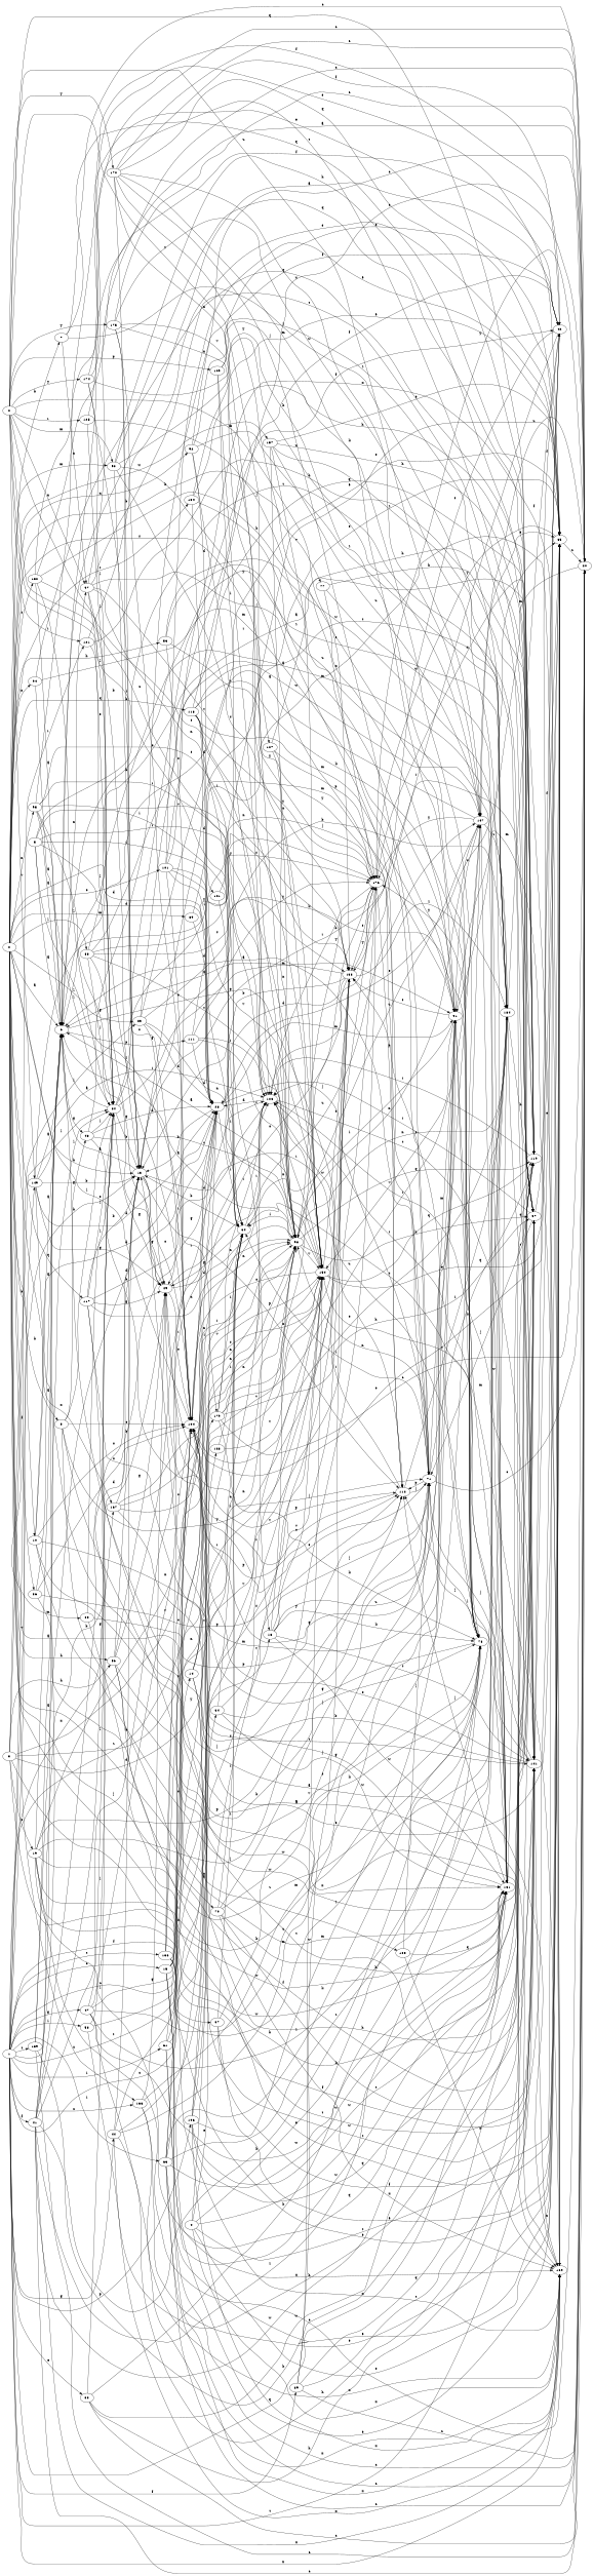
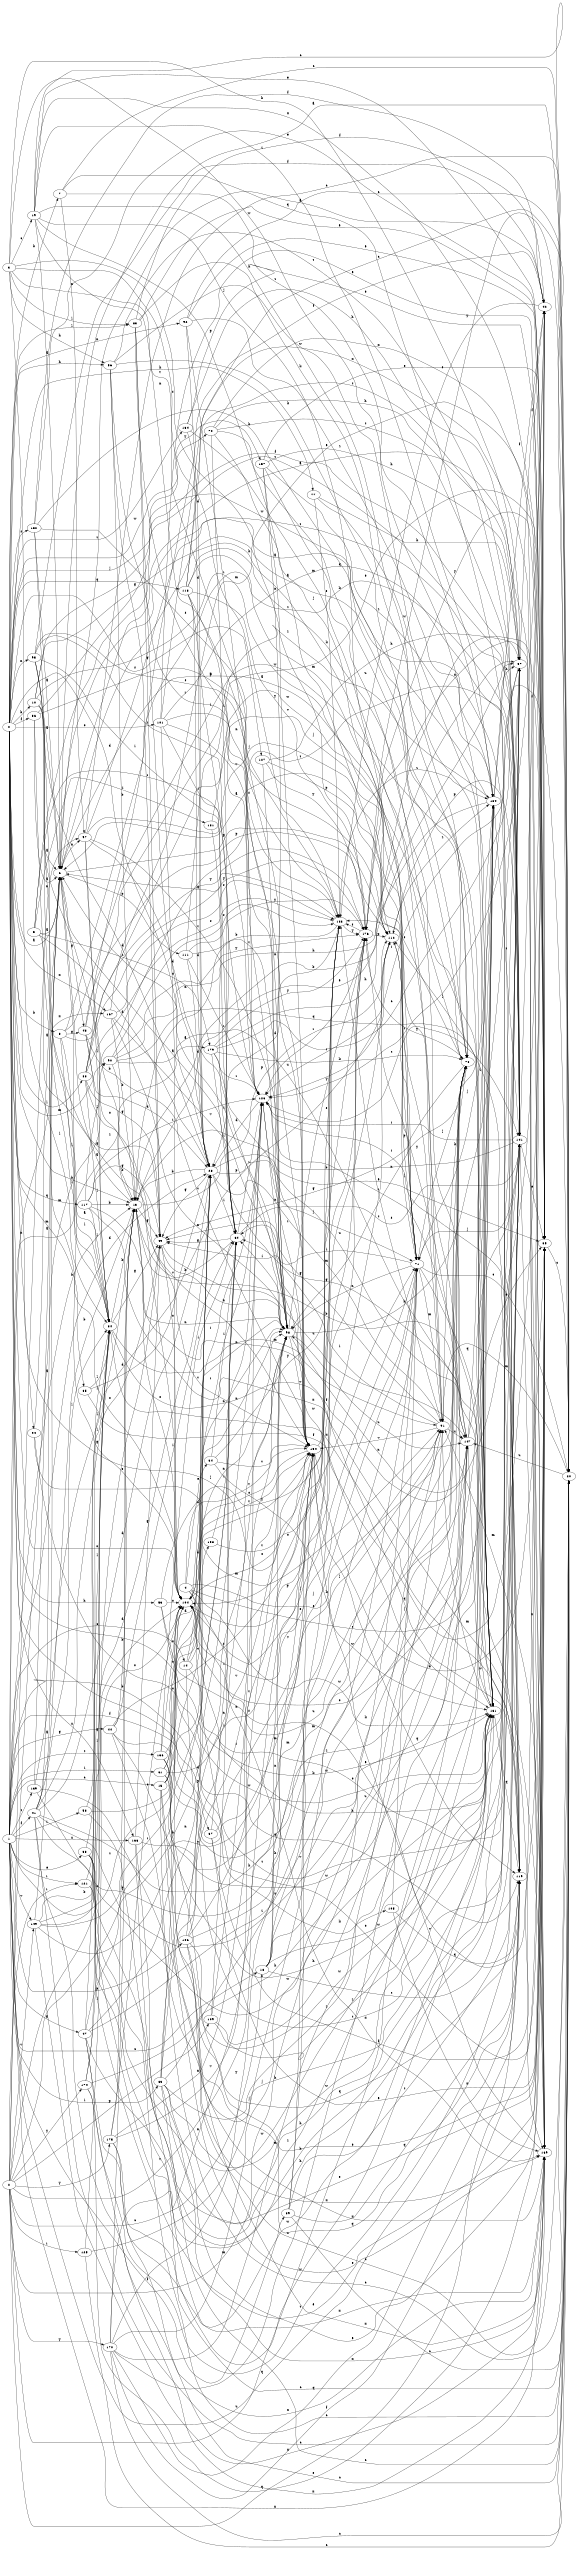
  strict digraph {
    rankdir=LR
    0
    6
    7
    8
    10
    13
    28
    36
    53
    56
    70
    71
    77
    n14 [label=88]
    83
    85
-   89
    90
    92
    94
    95
    101
    104
    105
    117
    118
    127
    132
    134
    n30 [label=166]
    157
    161
    167
    97
    48
    111
    112
    119
    20
    184
    141
    84
    176
    91
    78
    35
    49
    64
    147
    126
    169
    57
    98
    133
    154
    42
    1
    14
    15
    18
    33
    37
    39
    41
    44
    47
    58
    61
    63
    106
    121
    136
    138
    139
    149
    179
    2
    109
    125
    170
    174
    175
    3
    19
    4
    34
    5
    181
    0 -> 6 [label=a]
    0 -> 7 [label=b]
    0 -> 8 [label=b]
    0 -> 10 [label=b]
    0 -> 13 [label=b]
    0 -> 28 [label=d]
    0 -> 36 [label=f]
    0 -> 53 [label=h]
    0 -> 56 [label=h]
    0 -> 70 [label=j]
    0 -> 71 [label=j]
    0 -> 77 [label=k]
    0 -> n14 [label=l]
    0 -> 83 [label=l]
    0 -> 85 [label=m]
-   0 -> 89 [label=m]
    0 -> 90 [label=m]
    0 -> 92 [label=n]
    0 -> 94 [label=n]
    0 -> 95 [label=n]
    0 -> 101 [label=o]
    0 -> 104 [label=o]
    0 -> 105 [label=p]
    0 -> 117 [label=q]
    0 -> 118 [label=q]
    0 -> 127 [label=s]
    0 -> 132 [label=s]
    0 -> 134 [label=t]
    0 -> n30 [label=u]
    0 -> 157 [label=w]
    0 -> 161 [label=w]
    0 -> 167 [label=x]
    6 -> 97 [label=n]
    6 -> 48 [label=g]
    6 -> 111 [label=p]
    6 -> 112 [label=p]
    7 -> 97 [label=n]
    7 -> 119 [label=q]
    7 -> 20 [label=c]
    7 -> 184 [label=z]
    8 -> 104 [label=o]
    8 -> 161 [label=w]
    8 -> 48 [label=g]
    8 -> 141 [label=t]
    8 -> 84 [label=l]
    8 -> 176 [label=y]
    10 -> 6 [label=a]
    10 -> 28 [label=d]
    10 -> 104 [label=o]
    10 -> 161 [label=w]
    10 -> 91 [label=m]
    10 -> 78 [label=k]
    13 -> 6 [label=a]
    13 -> 104 [label=o]
    13 -> 161 [label=w]
    13 -> 112 [label=p]
    13 -> 35 [label=e]
    13 -> 49 [label=g]
    28 -> 13 [label=b]
    28 -> 71 [label=j]
    28 -> 91 [label=m]
    28 -> 35 [label=e]
    28 -> 49 [label=g]
    28 -> 64 [label=i]
    36 -> 6 [label=a]
    36 -> 104 [label=o]
    36 -> 112 [label=p]
    36 -> 141 [label=f]
    53 -> 104 [label=o]
    53 -> 161 [label=w]
    53 -> 176 [label=y]
    53 -> 147 [label=u]
    56 -> 13 [label=b]
    56 -> 161 [label=w]
    56 -> 141 [label=t]
    56 -> 78 [label=k]
    56 -> 49 [label=g]
    56 -> 126 [label=r]
    70 -> 71 [label=j]
    70 -> 141 [label=t]
    70 -> 78 [label=k]
    70 -> 64 [label=i]
    70 -> 169 [label=x]
    70 -> 57 [label=h]
    71 -> 6 [label=a]
    71 -> 104 [label=o]
    71 -> 112 [label=p]
    71 -> 119 [label=q]
    71 -> 20 [label=c]
    71 -> 91 [label=m]
    71 -> 64 [label=i]
    71 -> 98 [label=n]
    77 -> 161 [label=w]
    77 -> 57 [label=h]
    77 -> 133 [label=s]
    n14 -> 161 [label=w]
    n14 -> 184 [label=z]
    n14 -> 84 [label=l]
    n14 -> 176 [label=y]
    n14 -> 49 [label=g]
    n14 -> 133 [label=s]
    n14 -> 154 [label=v]
    83 -> 28 [label=d]
    83 -> 78 [label=k]
    83 -> 35 [label=e]
    83 -> 49 [label=g]
    83 -> 98 [label=n]
    83 -> 42 [label=f]
    85 -> 112 [label=p]
    85 -> 84 [label=l]
    85 -> 42 [label=f]
-   89 -> 28 [label=d]
-   89 -> 91 [label=m]
    90 -> 13 [label=b]
    90 -> 119 [label=q]
    90 -> 176 [label=y]
    90 -> 147 [label=u]
    90 -> 57 [label=h]
    90 -> 133 [label=s]
    92 -> 28 [label=d]
    92 -> 20 [label=c]
    92 -> 184 [label=z]
    92 -> 35 [label=e]
    92 -> 126 [label=r]
    94 -> 6 [label=a]
    94 -> 119 [label=q]
    94 -> 91 [label=m]
    95 -> 6 [label=a]
    95 -> 84 [label=l]
    95 -> 49 [label=g]
    95 -> 64 [label=i]
    95 -> 126 [label=r]
    95 -> 133 [label=s]
    95 -> 42 [label=f]
    101 -> 104 [label=o]
    101 -> 119 [label=q]
    101 -> 35 [label=e]
    101 -> 64 [label=i]
    101 -> 169 [label=x]
    101 -> 133 [label=s]
    101 -> 154 [label=v]
    104 -> 28 [label=d]
    104 -> 71 [label=j]
    104 -> 112 [label=p]
    104 -> 98 [label=n]
    105 -> 71 [label=j]
    105 -> 119 [label=q]
    105 -> 169 [label=x]
    117 -> 13 [label=b]
    117 -> 141 [label=t]
    117 -> 84 [label=l]
    117 -> 49 [label=g]
    117 -> 126 [label=r]
    117 -> 169 [label=x]
    117 -> 98 [label=n]
    118 -> 28 [label=d]
    118 -> 20 [label=c]
    118 -> 141 [label=t]
    118 -> 176 [label=y]
    118 -> 91 [label=m]
    118 -> 78 [label=k]
    118 -> 64 [label=i]
    118 -> 98 [label=n]
    127 -> 112 [label=p]
    127 -> 176 [label=y]
    127 -> 57 [label=h]
    127 -> 98 [label=n]
    132 -> 6 [label=a]
    132 -> 84 [label=l]
    132 -> 78 [label=k]
    132 -> 35 [label=e]
    132 -> 133 [label=s]
    132 -> 42 [label=f]
    134 -> 28 [label=d]
    134 -> 91 [label=m]
    134 -> 35 [label=e]
    134 -> 57 [label=h]
    n30 -> 91 [label=m]
    n30 -> 35 [label=e]
    n30 -> 49 [label=g]
    n30 -> 169 [label=x]
    157 -> 184 [label=z]
    157 -> 35 [label=e]
    157 -> 147 [label=u]
    157 -> 57 [label=h]
    157 -> 98 [label=n]
    157 -> 154 [label=v]
    161 -> 112 [label=j]
    161 -> 119 [label=q]
    161 -> 91 [label=m]
    161 -> 49 [label=g]
    161 -> 126 [label=r]
    167 -> 13 [label=b]
    167 -> 35 [label=e]
    167 -> 98 [label=n]
    167 -> 133 [label=s]
    167 -> 154 [label=v]
    97 -> 13 [label=b]
    97 -> 71 [label=j]
    97 -> 20 [label=c]
    97 -> 141 [label=t]
    97 -> 84 [label=l]
    97 -> 98 [label=n]
    97 -> 154 [label=v]
    48 -> 28 [label=d]
    48 -> 112 [label=p]
    48 -> 84 [label=l]
    48 -> 154 [label=v]
    48 -> 42 [label=f]
    111 -> 28 [label=d]
    111 -> 176 [label=y]
    111 -> 35 [label=e]
    111 -> 126 [label=r]
    111 -> 154 [label=v]
    112 -> 71 [label=j]
    112 -> 104 [label=o]
    112 -> 184 [label=z]
    112 -> 126 [label=r]
    119 -> 6 [label=a]
    119 -> 13 [label=b]
    119 -> 126 [label=r]
    20 -> 6 [label=a]
    20 -> 176 [label=y]
    20 -> 91 [label=m]
    20 -> 147 [label=u]
    184 -> 6 [label=a]
    184 -> 13 [label=b]
    184 -> 104 [label=o]
    184 -> 141 [label=t]
    184 -> 57 [label=h]
    184 -> 98 [label=n]
    184 -> 42 [label=f]
    141 -> 13 [label=b]
    141 -> 71 [label=j]
    141 -> 104 [label=o]
-   141 -> 112 [label=l]
+   141 -> 112 [label=p]
    141 -> 35 [label=e]
    141 -> 126 [label=r]
    141 -> 169 [label=x]
    141 -> 42 [label=f]
    84 -> 6 [label=a]
    84 -> 13 [label=b]
    84 -> 91 [label=m]
    84 -> 49 [label=g]
    84 -> 169 [label=x]
    84 -> 42 [label=f]
    176 -> 112 [label=p]
    176 -> 126 [label=r]
    176 -> 169 [label=x]
    176 -> 133 [label=s]
    91 -> 78 [label=k]
    91 -> 49 [label=g]
    91 -> 64 [label=i]
    91 -> 147 [label=u]
    91 -> 133 [label=s]
    91 -> 154 [label=v]
    78 -> 71 [label=j]
    78 -> 176 [label=y]
    78 -> 49 [label=g]
    78 -> 133 [label=s]
    35 -> 104 [label=o]
    35 -> 20 [label=c]
    35 -> 176 [label=y]
    49 -> 104 [label=o]
    49 -> 147 [label=u]
    49 -> 98 [label=n]
    64 -> 13 [label=b]
    64 -> 141 [label=t]
    64 -> 49 [label=g]
    64 -> 126 [label=r]
    147 -> 6 [label=a]
    147 -> 161 [label=w]
    147 -> 184 [label=z]
    147 -> 176 [label=y]
    147 -> 35 [label=e]
    147 -> 98 [label=n]
    126 -> 28 [label=d]
    126 -> 141 [label=t]
    126 -> 98 [label=n]
    169 -> 6 [label=a]
    169 -> 91 [label=m]
    169 -> 154 [label=v]
    57 -> 71 [label=j]
    57 -> 126 [label=r]
    57 -> 42 [label=f]
    98 -> 6 [label=a]
    98 -> 119 [label=q]
    98 -> 176 [label=y]
    98 -> 64 [label=i]
    98 -> 147 [label=u]
    98 -> 57 [label=h]
    98 -> 154 [label=v]
    133 -> 6 [label=a]
    133 -> 13 [label=b]
    133 -> 28 [label=d]
    133 -> 104 [label=o]
    133 -> 184 [label=z]
    133 -> 176 [label=y]
    154 -> 6 [label=a]
    154 -> 104 [label=o]
    154 -> 119 [label=q]
    154 -> 35 [label=e]
    154 -> 126 [label=r]
    154 -> 133 [label=s]
    42 -> 6 [label=a]
    42 -> 126 [label=r]
    42 -> 133 [label=s]
    1 -> 13 [label=b]
    1 -> 28 [label=d]
    1 -> n30 [label=u]
    1 -> 167 [label=x]
    1 -> 119 [label=q]
    1 -> 141 [label=t]
    1 -> 169 [label=x]
    1 -> 14 [label=c]
    1 -> 15 [label=c]
    1 -> 18 [label=c]
    1 -> 33 [label=e]
    1 -> 37 [label=f]
    1 -> 39 [label=f]
    1 -> 41 [label=f]
    1 -> 44 [label=g]
    1 -> 47 [label=g]
    1 -> 58 [label=i]
    1 -> 61 [label=i]
    1 -> 63 [label=i]
    1 -> 106 [label=p]
    1 -> 121 [label=r]
    1 -> 136 [label=t]
    1 -> 138 [label=t]
    1 -> 139 [label=t]
    1 -> 149 [label=v]
    1 -> 179 [label=z]
    14 -> 28 [label=d]
    14 -> 141 [label=t]
    14 -> 57 [label=h]
    14 -> 98 [label=n]
    14 -> 154 [label=v]
    15 -> 28 [label=d]
    15 -> 104 [label=o]
    15 -> 119 [label=q]
    15 -> 20 [label=c]
    15 -> 35 [label=e]
    15 -> 126 [label=r]
    15 -> 98 [label=n]
    18 -> 71 [label=j]
    18 -> 161 [label=w]
    18 -> 141 [label=t]
    18 -> 78 [label=k]
    18 -> 147 [label=u]
    18 -> 98 [label=n]
    18 -> 154 [label=v]
    33 -> 161 [label=w]
    33 -> 20 [label=c]
    33 -> 84 [label=l]
    33 -> 78 [label=k]
    33 -> 57 [label=h]
    37 -> 71 [label=j]
    37 -> 35 [label=e]
    37 -> 64 [label=i]
    37 -> 42 [label=f]
    39 -> 119 [label=q]
    39 -> 20 [label=c]
    39 -> 141 [label=t]
    39 -> 133 [label=s]
    39 -> 154 [label=v]
    41 -> 6 [label=a]
    41 -> 13 [label=b]
    41 -> 28 [label=d]
    41 -> 161 [label=w]
    41 -> 20 [label=c]
    41 -> 184 [label=z]
    41 -> 84 [label=l]
    41 -> 78 [label=k]
    41 -> 49 [label=g]
    41 -> 169 [label=x]
    44 -> 13 [label=b]
    44 -> 91 [label=m]
    44 -> 64 [label=i]
    44 -> 169 [label=x]
    44 -> 57 [label=h]
    44 -> 133 [label=s]
    47 -> 161 [label=w]
    47 -> 184 [label=z]
    47 -> 84 [label=l]
    47 -> 147 [label=u]
    47 -> 126 [label=r]
    47 -> 169 [label=x]
    47 -> 98 [label=n]
    58 -> 84 [label=l]
    58 -> 57 [label=h]
    58 -> 154 [label=v]
    61 -> 104 [label=o]
    61 -> 161 [label=w]
    61 -> 20 [label=c]
    61 -> 126 [label=r]
    61 -> 133 [label=s]
    63 -> 104 [label=o]
    63 -> 161 [label=w]
    63 -> 20 [label=c]
    63 -> 184 [label=z]
    63 -> 78 [label=k]
    63 -> 35 [label=e]
    63 -> 169 [label=x]
    63 -> 98 [label=n]
    63 -> 154 [label=v]
    106 -> 28 [label=d]
    106 -> 161 [label=w]
    106 -> 119 [label=q]
    106 -> 91 [label=m]
    106 -> 169 [label=x]
    106 -> 98 [label=n]
    106 -> 154 [label=v]
    121 -> 84 [label=l]
    121 -> 35 [label=e]
    121 -> 57 [label=h]
    136 -> 104 [label=o]
    136 -> 184 [label=z]
    136 -> 35 [label=e]
    136 -> 64 [label=i]
    136 -> 169 [label=x]
    136 -> 98 [label=n]
    138 -> 64 [label=i]
    138 -> 154 [label=v]
    139 -> 6 [label=a]
    139 -> 28 [label=d]
    139 -> 20 [label=c]
    139 -> 57 [label=h]
    149 -> 6 [label=a]
    149 -> 13 [label=b]
    149 -> 28 [label=d]
    149 -> 176 [label=y]
    149 -> 49 [label=g]
    149 -> 126 [label=r]
    149 -> 169 [label=x]
    179 -> 20 [label=c]
    179 -> 176 [label=y]
    179 -> 78 [label=k]
    179 -> 64 [label=i]
    179 -> 147 [label=u]
    179 -> 126 [label=r]
    179 -> 57 [label=h]
    2 -> 90 [label=m]
    2 -> 104 [label=o]
    2 -> 97 [label=n]
    2 -> 119 [label=q]
    2 -> 91 [label=m]
    2 -> 64 [label=i]
    2 -> 147 [label=u]
    2 -> 154 [label=v]
    2 -> 18 [label=c]
    2 -> 121 [label=r]
    2 -> 149 [label=v]
    2 -> 109 [label=p]
    2 -> 125 [label=r]
    2 -> 170 [label=y]
    2 -> 174 [label=y]
    2 -> 175 [label=y]
    109 -> 184 [label=z]
    109 -> 78 [label=k]
    109 -> 64 [label=i]
    109 -> 126 [label=r]
    125 -> 71 [label=j]
    125 -> 20 [label=c]
    125 -> 84 [label=l]
    170 -> 13 [label=b]
    170 -> 71 [label=j]
    170 -> 119 [label=q]
    170 -> 20 [label=c]
    170 -> 176 [label=y]
    170 -> 91 [label=m]
    170 -> 147 [label=u]
    170 -> 98 [label=n]
    170 -> 42 [label=f]
    174 -> 104 [label=o]
    174 -> 141 [label=t]
    174 -> 84 [label=l]
    174 -> 78 [label=k]
    174 -> 35 [label=e]
    175 -> 13 [label=b]
    175 -> 104 [label=o]
    175 -> 161 [label=w]
    175 -> 20 [label=c]
    175 -> 98 [label=n]
    175 -> 154 [label=v]
    3 -> 56 [label=h]
    3 -> 83 [label=l]
    3 -> 161 [label=w]
    3 -> 84 [label=l]
    3 -> 176 [label=y]
    3 -> 57 [label=h]
    3 -> 133 [label=s]
    3 -> 154 [label=v]
    3 -> 19 [label=c]
    19 -> 6 [label=a]
    19 -> 71 [label=j]
    19 -> 112 [label=p]
    19 -> 20 [label=c]
    19 -> 184 [label=z]
    19 -> 78 [label=k]
    19 -> 35 [label=e]
    19 -> 169 [label=x]
    19 -> 98 [label=n]
    4 -> 161 [label=w]
    4 -> 141 [label=t]
    4 -> 78 [label=k]
    4 -> 35 [label=e]
    4 -> 169 [label=x]
    4 -> 154 [label=v]
    4 -> 34 [label=e]
    34 -> 161 [label=w]
    34 -> 176 [label=y]
    34 -> 64 [label=i]
    34 -> 154 [label=v]
    5 -> 6 [label=a]
    5 -> 28 [label=d]
    5 -> 141 [label=t]
    5 -> 126 [label=r]
    5 -> 154 [label=v]
    5 -> 179 [label=z]
    5 -> 181 [label=z]
    181 -> 71 [label=j]
    181 -> 64 [label=i]
  }
